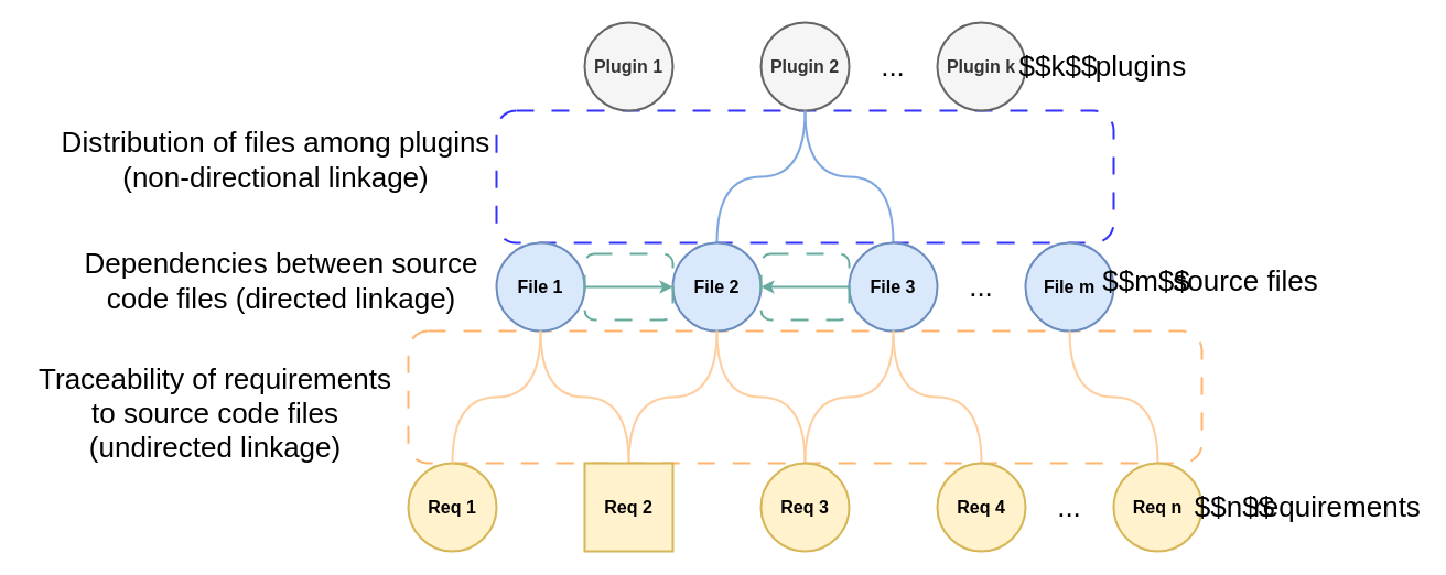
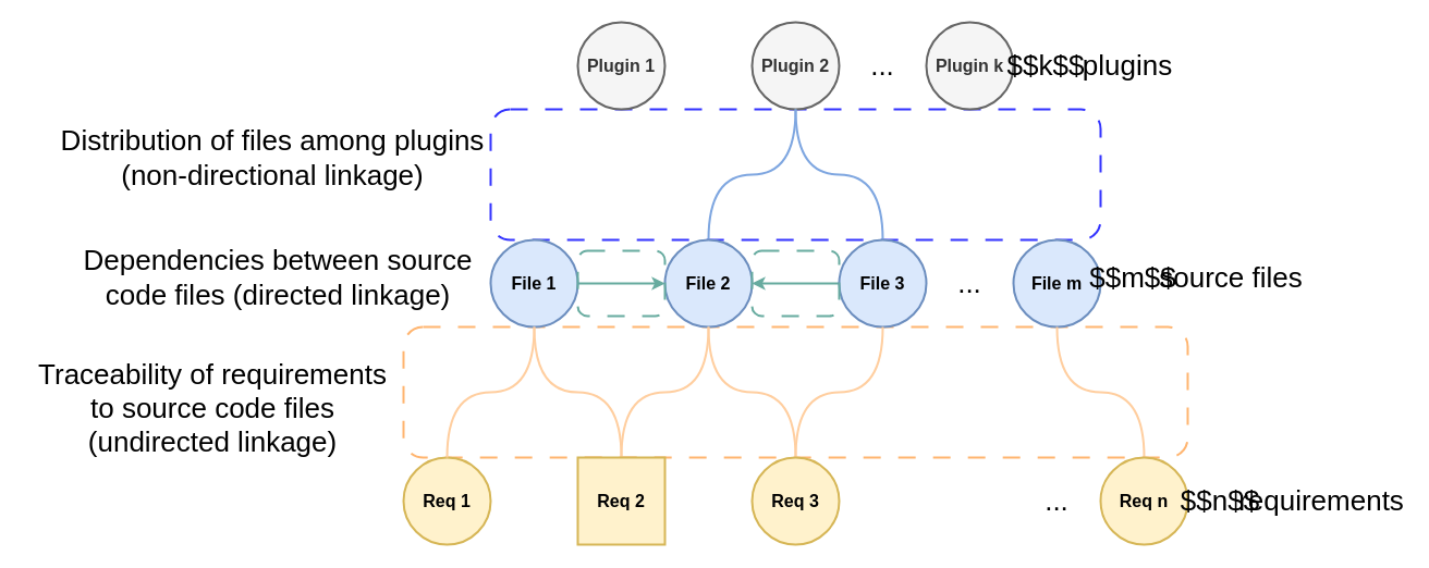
  <mxCell id="0" />
  <mxCell id="1" parent="0" />
  <mxCell id="2" value="" style="rounded=1;whiteSpace=wrap;html=1;fillColor=none;strokeWidth=2;dashed=1;dashPattern=8 8;strokeColor=#FFB570;" parent="1" vertex="1"><mxGeometry x="370" y="300" width="720" height="120" as="geometry" /></mxCell>
  <mxCell id="3" value="" style="rounded=1;whiteSpace=wrap;html=1;fillColor=none;strokeWidth=2;dashed=1;dashPattern=8 8;strokeColor=#3333FF;" parent="1" vertex="1"><mxGeometry x="450" y="100" width="560" height="120" as="geometry" /></mxCell>
  <mxCell id="4" value="Plugin 1" style="ellipse;whiteSpace=wrap;html=1;aspect=fixed;strokeWidth=2;fillColor=#f5f5f5;fontColor=#333333;strokeColor=#666666;fontSize=16;fontStyle=1" parent="1" vertex="1"><mxGeometry x="530" y="20" width="80" height="80" as="geometry" /></mxCell>
  <mxCell id="5" value="Plugin 2" style="ellipse;whiteSpace=wrap;html=1;aspect=fixed;strokeWidth=2;fillColor=#f5f5f5;fontColor=#333333;strokeColor=#666666;fontSize=16;fontStyle=1" parent="1" vertex="1"><mxGeometry x="690" y="20" width="80" height="80" as="geometry" /></mxCell>
  <mxCell id="6" value="Plugin k" style="ellipse;whiteSpace=wrap;html=1;aspect=fixed;strokeWidth=2;fillColor=#f5f5f5;fontColor=#333333;strokeColor=#666666;fontSize=16;fontStyle=1" parent="1" vertex="1"><mxGeometry x="850" y="20" width="80" height="80" as="geometry" /></mxCell>
  <mxCell id="7" style="edgeStyle=orthogonalEdgeStyle;curved=1;rounded=0;orthogonalLoop=1;jettySize=auto;html=1;exitX=1;exitY=0.5;exitDx=0;exitDy=0;entryX=0;entryY=0.5;entryDx=0;entryDy=0;strokeWidth=2;strokeColor=#67AB9F;" parent="1" source="8" target="10" edge="1"><mxGeometry relative="1" as="geometry" /></mxCell>
  <mxCell id="8" value="File 1" style="ellipse;whiteSpace=wrap;html=1;aspect=fixed;strokeWidth=2;fillColor=#dae8fc;strokeColor=#6c8ebf;fontSize=16;fontStyle=1" parent="1" vertex="1"><mxGeometry x="450" y="220" width="80" height="80" as="geometry" /></mxCell>
  <mxCell id="9" style="edgeStyle=orthogonalEdgeStyle;curved=1;rounded=0;orthogonalLoop=1;jettySize=auto;html=1;exitX=0.5;exitY=0;exitDx=0;exitDy=0;entryX=0.5;entryY=1;entryDx=0;entryDy=0;endArrow=none;startFill=0;strokeWidth=2;strokeColor=#7EA6E0;" parent="1" source="10" target="5" edge="1"><mxGeometry relative="1" as="geometry"><mxPoint x="650" y="180" as="sourcePoint" /></mxGeometry></mxCell>
  <mxCell id="10" value="File 2" style="ellipse;whiteSpace=wrap;html=1;aspect=fixed;strokeWidth=2;fillColor=#dae8fc;strokeColor=#6c8ebf;fontSize=16;fontStyle=1" parent="1" vertex="1"><mxGeometry x="610" y="220" width="80" height="80" as="geometry" /></mxCell>
  <mxCell id="11" style="edgeStyle=orthogonalEdgeStyle;curved=1;rounded=0;orthogonalLoop=1;jettySize=auto;html=1;exitX=0.5;exitY=0;exitDx=0;exitDy=0;entryX=0.5;entryY=1;entryDx=0;entryDy=0;endArrow=none;startFill=0;strokeWidth=2;strokeColor=#7EA6E0;" parent="1" source="13" target="5" edge="1"><mxGeometry relative="1" as="geometry"><mxPoint x="810" y="180" as="sourcePoint" /></mxGeometry></mxCell>
  <mxCell id="12" style="edgeStyle=orthogonalEdgeStyle;curved=1;rounded=0;orthogonalLoop=1;jettySize=auto;html=1;exitX=0;exitY=0.5;exitDx=0;exitDy=0;entryX=1;entryY=0.5;entryDx=0;entryDy=0;strokeWidth=2;strokeColor=#67AB9F;" parent="1" source="13" target="10" edge="1"><mxGeometry relative="1" as="geometry" /></mxCell>
  <mxCell id="13" value="File 3" style="ellipse;whiteSpace=wrap;html=1;aspect=fixed;strokeWidth=2;fillColor=#dae8fc;strokeColor=#6c8ebf;fontSize=16;fontStyle=1" parent="1" vertex="1"><mxGeometry x="770" y="220" width="80" height="80" as="geometry" /></mxCell>
  <mxCell id="14" value="File m" style="ellipse;whiteSpace=wrap;html=1;aspect=fixed;strokeWidth=2;fillColor=#dae8fc;strokeColor=#6c8ebf;fontSize=16;fontStyle=1" parent="1" vertex="1"><mxGeometry x="930" y="220" width="80" height="80" as="geometry" /></mxCell>
  <mxCell id="15" value="Req 1" style="ellipse;whiteSpace=wrap;html=1;aspect=fixed;strokeWidth=2;fillColor=#fff2cc;strokeColor=#d6b656;fontSize=16;fontStyle=1" parent="1" vertex="1"><mxGeometry x="370" y="420" width="80" height="80" as="geometry" /></mxCell>
  <mxCell id="16" style="edgeStyle=orthogonalEdgeStyle;curved=1;rounded=0;orthogonalLoop=1;jettySize=auto;html=1;exitX=0.5;exitY=0;exitDx=0;exitDy=0;entryX=0.5;entryY=1;entryDx=0;entryDy=0;endArrow=none;startFill=0;strokeWidth=2;strokeColor=#FFCE9F;" parent="1" source="18" target="8" edge="1"><mxGeometry relative="1" as="geometry"><mxPoint x="490" y="340" as="targetPoint" /></mxGeometry></mxCell>
  <mxCell id="17" style="edgeStyle=orthogonalEdgeStyle;curved=1;rounded=0;orthogonalLoop=1;jettySize=auto;html=1;exitX=0.5;exitY=0;exitDx=0;exitDy=0;entryX=0.5;entryY=1;entryDx=0;entryDy=0;endArrow=none;startFill=0;strokeWidth=2;strokeColor=#FFCE9F;" parent="1" source="18" target="10" edge="1"><mxGeometry relative="1" as="geometry"><mxPoint x="650" y="340" as="targetPoint" /></mxGeometry></mxCell>
  <mxCell id="18" value="Req 2" style="whiteSpace=wrap;html=1;aspect=fixed;strokeWidth=2;fillColor=#fff2cc;strokeColor=#d6b656;fontSize=16;fontStyle=1;rounded=0;" parent="1" vertex="1"><mxGeometry x="530" y="420" width="80" height="80" as="geometry" /></mxCell>
  <mxCell id="19" style="edgeStyle=orthogonalEdgeStyle;curved=1;rounded=0;orthogonalLoop=1;jettySize=auto;html=1;exitX=0.5;exitY=0;exitDx=0;exitDy=0;entryX=0.5;entryY=1;entryDx=0;entryDy=0;endArrow=none;startFill=0;strokeWidth=2;strokeColor=#FFCE9F;" parent="1" source="21" target="10" edge="1"><mxGeometry relative="1" as="geometry"><mxPoint x="650" y="340" as="targetPoint" /></mxGeometry></mxCell>
  <mxCell id="20" style="edgeStyle=orthogonalEdgeStyle;curved=1;rounded=0;orthogonalLoop=1;jettySize=auto;html=1;exitX=0.5;exitY=0;exitDx=0;exitDy=0;entryX=0.5;entryY=1;entryDx=0;entryDy=0;endArrow=none;startFill=0;strokeWidth=2;strokeColor=#FFCE9F;" parent="1" source="21" target="13" edge="1"><mxGeometry relative="1" as="geometry"><mxPoint x="810" y="340" as="targetPoint" /></mxGeometry></mxCell>
  <mxCell id="21" value="Req 3" style="ellipse;whiteSpace=wrap;html=1;aspect=fixed;strokeWidth=2;fillColor=#fff2cc;strokeColor=#d6b656;fontSize=16;fontStyle=1" parent="1" vertex="1"><mxGeometry x="690" y="420" width="80" height="80" as="geometry" /></mxCell>
- <mxCell id="22" style="edgeStyle=orthogonalEdgeStyle;curved=1;rounded=0;orthogonalLoop=1;jettySize=auto;html=1;exitX=0.5;exitY=0;exitDx=0;exitDy=0;entryX=0.5;entryY=1;entryDx=0;entryDy=0;endArrow=none;startFill=0;strokeWidth=2;strokeColor=#FFCE9F;" parent="1" source="23" target="13" edge="1"><mxGeometry relative="1" as="geometry"><mxPoint x="810" y="340" as="targetPoint" /></mxGeometry></mxCell>
- <mxCell id="23" value="Req 4" style="ellipse;whiteSpace=wrap;html=1;aspect=fixed;strokeWidth=2;fillColor=#fff2cc;strokeColor=#d6b656;fontSize=16;fontStyle=1" parent="1" vertex="1"><mxGeometry x="850" y="420" width="80" height="80" as="geometry" /></mxCell>
  <mxCell id="24" style="edgeStyle=orthogonalEdgeStyle;curved=1;rounded=0;orthogonalLoop=1;jettySize=auto;html=1;exitX=0.5;exitY=0;exitDx=0;exitDy=0;entryX=0.5;entryY=1;entryDx=0;entryDy=0;endArrow=none;startFill=0;strokeWidth=2;strokeColor=#FFCE9F;" parent="1" source="25" target="14" edge="1"><mxGeometry relative="1" as="geometry"><mxPoint x="970" y="340" as="targetPoint" /></mxGeometry></mxCell>
  <mxCell id="25" value="Req n" style="ellipse;whiteSpace=wrap;html=1;aspect=fixed;strokeWidth=2;fillColor=#fff2cc;strokeColor=#d6b656;fontSize=16;fontStyle=1" parent="1" vertex="1"><mxGeometry x="1010" y="420" width="80" height="80" as="geometry" /></mxCell>
  <mxCell id="26" value="..." style="text;html=1;align=center;verticalAlign=middle;whiteSpace=wrap;rounded=0;fontSize=26;strokeWidth=2;" parent="1" vertex="1"><mxGeometry x="780" y="45" width="60" height="30" as="geometry" /></mxCell>
  <mxCell id="27" value="..." style="text;html=1;align=center;verticalAlign=middle;whiteSpace=wrap;rounded=0;fontSize=26;strokeWidth=2;" parent="1" vertex="1"><mxGeometry x="860" y="245" width="60" height="30" as="geometry" /></mxCell>
  <mxCell id="28" value="..." style="text;html=1;align=center;verticalAlign=middle;whiteSpace=wrap;rounded=0;fontSize=26;strokeWidth=2;" parent="1" vertex="1"><mxGeometry x="940" y="445" width="60" height="30" as="geometry" /></mxCell>
  <mxCell id="29" value="source files" style="text;html=1;align=center;verticalAlign=middle;whiteSpace=wrap;rounded=0;fontSize=26;" parent="1" vertex="1"><mxGeometry x="1060" y="240" width="140" height="30" as="geometry" /></mxCell>
  <mxCell id="30" value="$$m$$" style="text;html=1;align=center;verticalAlign=middle;whiteSpace=wrap;rounded=0;fontSize=26;strokeWidth=2;" parent="1" vertex="1"><mxGeometry x="1010" y="240" width="60" height="30" as="geometry" /></mxCell>
  <mxCell id="31" value="requirements" style="text;html=1;align=center;verticalAlign=middle;whiteSpace=wrap;rounded=0;fontSize=26;" parent="1" vertex="1"><mxGeometry x="1136" y="445" width="154" height="30" as="geometry" /></mxCell>
  <mxCell id="32" value="$$n$$" style="text;html=1;align=center;verticalAlign=middle;whiteSpace=wrap;rounded=0;fontSize=26;" parent="1" vertex="1"><mxGeometry x="1090" y="445" width="60" height="30" as="geometry" /></mxCell>
  <mxCell id="33" value="plugins" style="text;html=1;align=center;verticalAlign=middle;whiteSpace=wrap;rounded=0;fontSize=26;strokeWidth=2;" parent="1" vertex="1"><mxGeometry x="980" y="45" width="110" height="30" as="geometry" /></mxCell>
  <mxCell id="34" value="$$k$$" style="text;html=1;align=center;verticalAlign=middle;whiteSpace=wrap;rounded=0;fontSize=26;strokeWidth=2;" parent="1" vertex="1"><mxGeometry x="930" y="45" width="60" height="30" as="geometry" /></mxCell>
  <mxCell id="35" value="Distribution of files among plugins (non-directional linkage)" style="text;html=1;align=center;verticalAlign=middle;whiteSpace=wrap;rounded=0;fontSize=26;" parent="1" vertex="1"><mxGeometry x="50" y="130" width="400" height="30" as="geometry" /></mxCell>
  <mxCell id="36" value="" style="edgeStyle=orthogonalEdgeStyle;curved=1;rounded=0;orthogonalLoop=1;jettySize=auto;html=1;exitX=0.5;exitY=0;exitDx=0;exitDy=0;endArrow=none;startFill=0;strokeWidth=2;strokeColor=#FFCE9F;entryX=0.5;entryY=1;entryDx=0;entryDy=0;" parent="1" source="15" target="8" edge="1"><mxGeometry relative="1" as="geometry"><mxPoint y="420" as="sourcePoint" x="410" /><mxPoint x="490" y="340" as="targetPoint" /></mxGeometry></mxCell>
  <mxCell id="37" value="Traceability of requirements to source code files (undirected linkage)" style="text;html=1;align=center;verticalAlign=middle;whiteSpace=wrap;rounded=0;fontSize=26;" parent="1" vertex="1"><mxGeometry x="20" y="360" width="350" height="30" as="geometry" /></mxCell>
  <mxCell id="38" value="" style="rounded=1;whiteSpace=wrap;html=1;fillColor=none;strokeWidth=2;dashed=1;dashPattern=8 8;strokeColor=#67AB9F;" parent="1" vertex="1"><mxGeometry x="530" y="230" width="80" height="60" as="geometry" /></mxCell>
  <mxCell id="39" value="" style="rounded=1;whiteSpace=wrap;html=1;fillColor=none;strokeWidth=2;dashed=1;dashPattern=8 8;strokeColor=#67AB9F;" parent="1" vertex="1"><mxGeometry x="690" y="230" width="80" height="60" as="geometry" /></mxCell>
  <mxCell id="40" value="Dependencies between source code files (directed linkage)" style="text;html=1;align=center;verticalAlign=middle;whiteSpace=wrap;rounded=0;fontSize=26;" parent="1" vertex="1"><mxGeometry x="75" y="240" width="360" height="30" as="geometry" /></mxCell>
